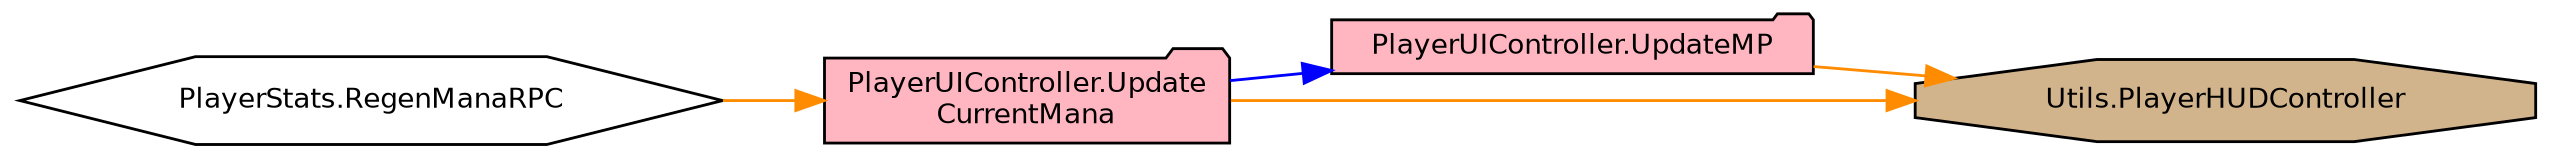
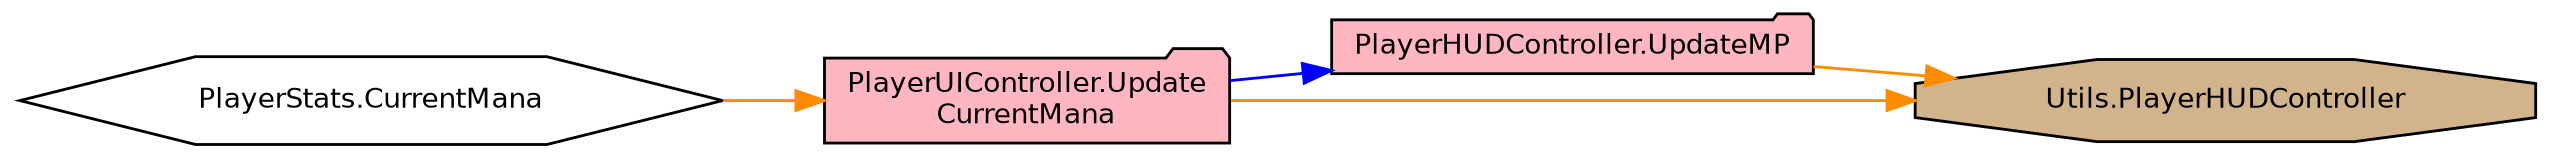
  digraph {
    rankdir=LR
    node [color=black fillcolor=lightpink fontname=Helvetica fontsize=10 shape=folder style=filled]
    edge [color=darkorange fontname=Helvetica fontsize=10 labelfontname=Helvetica labelfontsize=10 style=solid]
-   n1 [fillcolor=white fontcolor=black height=0.2 label="PlayerStats.RegenManaRPC" shape=hexagon width=0.4]
+   n1 [fillcolor=white fontcolor=black height=0.2 label="PlayerStats.CurrentMana" shape=hexagon width=0.4]
    n2 [height=0.2 label="PlayerUIController.Update\lCurrentMana" width=0.4]
-   n3 [height=0.2 label="PlayerUIController.UpdateMP" width=0.4]
+   n3 [height=0.2 label="PlayerHUDController.UpdateMP" width=0.4]
    n4 [fillcolor=tan height=0.2 label="Utils.PlayerHUDController" shape=octagon width=0.4]
    n1 -> n2
    n2 -> n3 [color=blue]
    n2 -> n4
    n3 -> n4
  }
